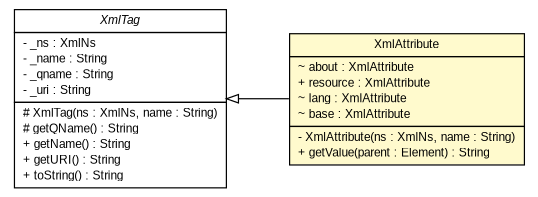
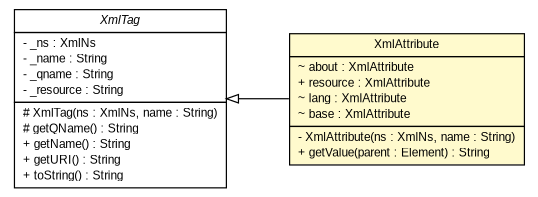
  digraph {
    nodesep=0.25
    ranksep=0.5
    rankdir=LR
    node [fontcolor=black fontname=arial fontsize=10.0 shape=plaintext]
-   n1 [label=<<table title="org.tanjakostic.jcleancim.experimental.builder.rdfs.XmlTag" border="0" cellborder="1" cellspacing="0" cellpadding="2" port="p" href="./XmlTag.html"> 		<tr><td><table border="0" cellspacing="0" cellpadding="1"> <tr><td align="center" balign="center"><font face="Arial Italic"> XmlTag </font></td></tr> 		</table></td></tr> 		<tr><td><table border="0" cellspacing="0" cellpadding="1"> <tr><td align="left" balign="left"> - _ns : XmlNs </td></tr> <tr><td align="left" balign="left"> - _name : String </td></tr> <tr><td align="left" balign="left"> - _qname : String </td></tr> <tr><td align="left" balign="left"> - _uri : String </td></tr> 		</table></td></tr> 		<tr><td><table border="0" cellspacing="0" cellpadding="1"> <tr><td align="left" balign="left"> # XmlTag(ns : XmlNs, name : String) </td></tr> <tr><td align="left" balign="left"> # getQName() : String </td></tr> <tr><td align="left" balign="left"> + getName() : String </td></tr> <tr><td align="left" balign="left"> + getURI() : String </td></tr> <tr><td align="left" balign="left"> + toString() : String </td></tr> 		</table></td></tr> 		</table>>]
+   n1 [label=<<table title="org.tanjakostic.jcleancim.experimental.builder.rdfs.XmlTag" border="0" cellborder="1" cellspacing="0" cellpadding="2" port="p" href="./XmlTag.html"> 		<tr><td><table border="0" cellspacing="0" cellpadding="1"> <tr><td align="center" balign="center"><font face="Arial Italic"> XmlTag </font></td></tr> 		</table></td></tr> 		<tr><td><table border="0" cellspacing="0" cellpadding="1"> <tr><td align="left" balign="left"> - _ns : XmlNs </td></tr> <tr><td align="left" balign="left"> - _name : String </td></tr> <tr><td align="left" balign="left"> - _qname : String </td></tr> <tr><td align="left" balign="left"> - _resource : String </td></tr> 		</table></td></tr> 		<tr><td><table border="0" cellspacing="0" cellpadding="1"> <tr><td align="left" balign="left"> # XmlTag(ns : XmlNs, name : String) </td></tr> <tr><td align="left" balign="left"> # getQName() : String </td></tr> <tr><td align="left" balign="left"> + getName() : String </td></tr> <tr><td align="left" balign="left"> + getURI() : String </td></tr> <tr><td align="left" balign="left"> + toString() : String </td></tr> 		</table></td></tr> 		</table>>]
    n2 [label=<<table title="org.tanjakostic.jcleancim.experimental.builder.rdfs.XmlAttribute" border="0" cellborder="1" cellspacing="0" cellpadding="2" port="p" bgcolor="lemonChiffon" href="./XmlAttribute.html"> 		<tr><td><table border="0" cellspacing="0" cellpadding="1"> <tr><td align="center" balign="center"> XmlAttribute </td></tr> 		</table></td></tr> 		<tr><td><table border="0" cellspacing="0" cellpadding="1"> <tr><td align="left" balign="left"> ~ about : XmlAttribute </td></tr> <tr><td align="left" balign="left"> + resource : XmlAttribute </td></tr> <tr><td align="left" balign="left"> ~ lang : XmlAttribute </td></tr> <tr><td align="left" balign="left"> ~ base : XmlAttribute </td></tr> 		</table></td></tr> 		<tr><td><table border="0" cellspacing="0" cellpadding="1"> <tr><td align="left" balign="left"> - XmlAttribute(ns : XmlNs, name : String) </td></tr> <tr><td align="left" balign="left"> + getValue(parent : Element) : String </td></tr> 		</table></td></tr> 		</table>>]
    n1 -> n2 [arrowtail=empty dir=back fontname=arial fontsize=10 headport=p labelfontname=arial labelfontsize=10 tailport=p]
  }
